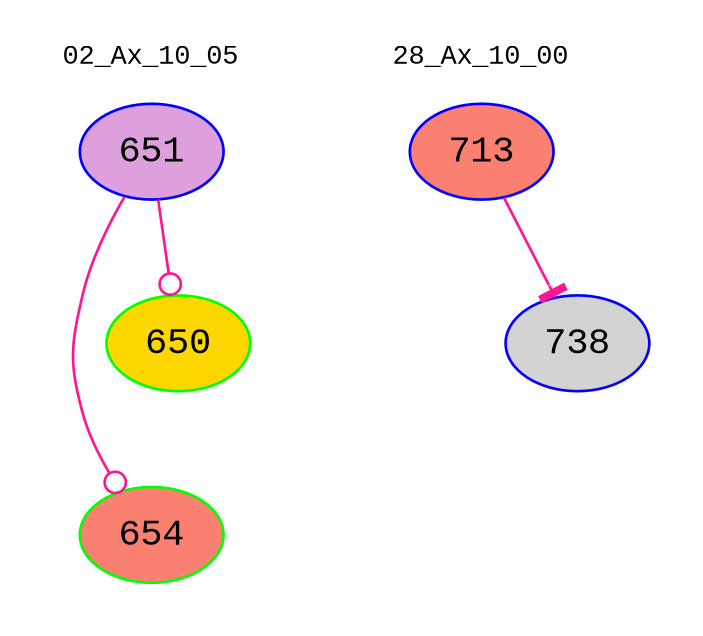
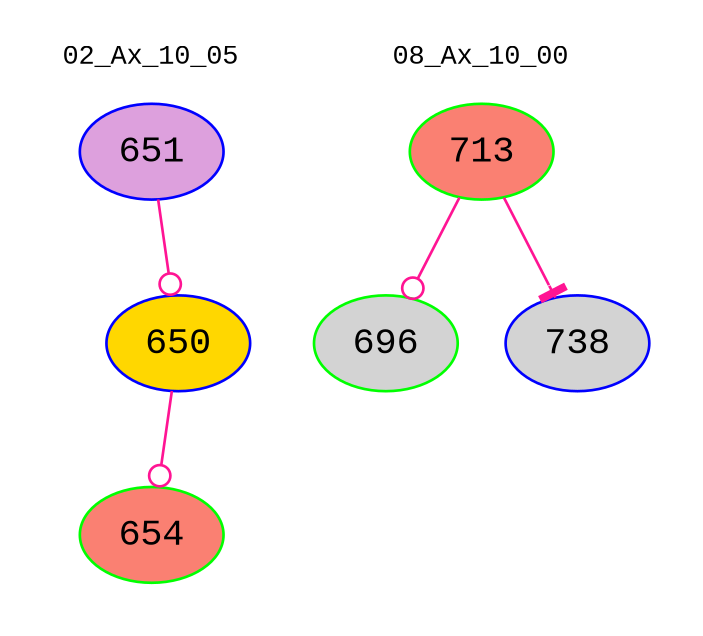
  digraph {
    fontname="Liberation Mono"
    node [color=blue fillcolor=salmon fontname="Liberation Mono" style=filled]
    edge [arrowhead=odot color=deeppink fontname="Liberation Mono"]
    n1 [fillcolor=plum label=651]
    n2 [color=green label=654]
-   n3 [color=green fillcolor=gold label=650]
-   n4 [label=713]
+   n3 [fillcolor=gold label=650]
+   n4 [color=green label=713]
+   n5 [color=green fillcolor=lightgrey label=696]
    n6 [fillcolor=lightgrey label=738]
    subgraph cluster_1 {
      color=white
      fontsize=10
      label="02_Ax_10_05"
      n1
      n2
      n3
    }
    subgraph cluster_2 {
      color=white
      fontsize=10
-     label="28_Ax_10_00"
+     label="08_Ax_10_00"
      n4
+     n5
      n6
    }
-   n1 -> n2
+   n3 -> n2
    n1 -> n3
+   n4 -> n5
    n4 -> n6 [arrowhead=tee]
  }
